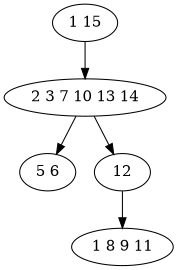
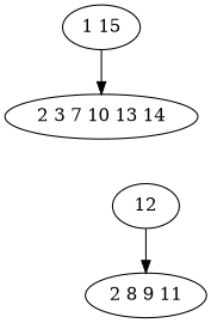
  digraph {
    n1 [label="1 15"]
    n2 [label="2 3 7 10 13 14"]
-   n3 [label="5 6"]
    n4 [label=12]
-   n5 [label="1 8 9 11"]
+   n5 [label="2 8 9 11"]
    n1 -> n2
-   n2 -> n3
-   n2 -> n4
    n4 -> n5
  }
